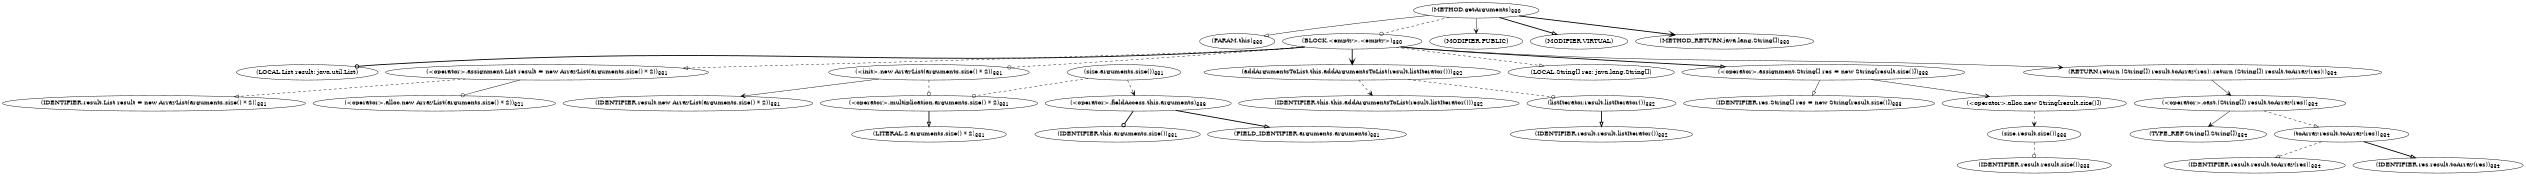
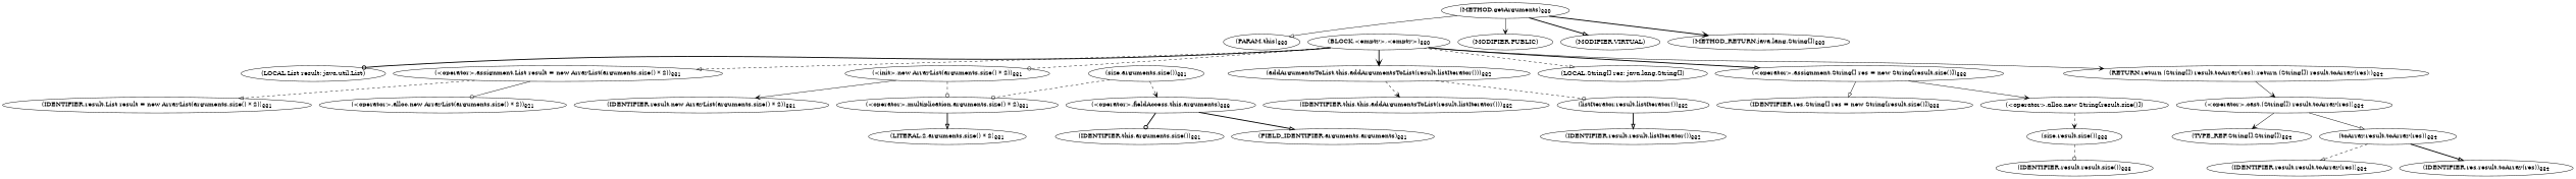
  digraph {
    edge [arrowhead=onormal style=dashed]
    n1 [label=<(METHOD,getArguments)<SUB>330</SUB>>]
    n2 [label=<(PARAM,this)<SUB>330</SUB>>]
    n3 [label=<(BLOCK,&lt;empty&gt;,&lt;empty&gt;)<SUB>330</SUB>>]
    n4 [label=<(MODIFIER,PUBLIC)>]
    n5 [label=<(MODIFIER,VIRTUAL)>]
    n6 [label=<(METHOD_RETURN,java.lang.String[])<SUB>330</SUB>>]
    n7 [label=<(LOCAL,List result: java.util.List)>]
    n8 [label=<(&lt;operator&gt;.assignment,List result = new ArrayList(arguments.size() * 2))<SUB>331</SUB>>]
    n9 [label=<(&lt;init&gt;,new ArrayList(arguments.size() * 2))<SUB>331</SUB>>]
    n10 [label=<(addArgumentsToList,this.addArgumentsToList(result.listIterator()))<SUB>332</SUB>>]
    n11 [label=<(LOCAL,String[] res: java.lang.String[])>]
    n12 [label=<(&lt;operator&gt;.assignment,String[] res = new String[result.size()])<SUB>333</SUB>>]
    n13 [label=<(RETURN,return (String[]) result.toArray(res);,return (String[]) result.toArray(res);)<SUB>334</SUB>>]
    n14 [label=<(IDENTIFIER,result,List result = new ArrayList(arguments.size() * 2))<SUB>331</SUB>>]
    n15 [label=<(&lt;operator&gt;.alloc,new ArrayList(arguments.size() * 2))<SUB>321</SUB>>]
    n16 [label=<(IDENTIFIER,result,new ArrayList(arguments.size() * 2))<SUB>331</SUB>>]
    n17 [label=<(&lt;operator&gt;.multiplication,arguments.size() * 2)<SUB>331</SUB>>]
    n18 [label=<(IDENTIFIER,this,this.addArgumentsToList(result.listIterator()))<SUB>332</SUB>>]
    n19 [label=<(listIterator,result.listIterator())<SUB>332</SUB>>]
    n20 [label=<(IDENTIFIER,res,String[] res = new String[result.size()])<SUB>333</SUB>>]
    n21 [label=<(&lt;operator&gt;.alloc,new String[result.size()])>]
    n22 [label=<(&lt;operator&gt;.cast,(String[]) result.toArray(res))<SUB>334</SUB>>]
    n23 [label=<(LITERAL,2,arguments.size() * 2)<SUB>331</SUB>>]
    n24 [label=<(size,arguments.size())<SUB>331</SUB>>]
    n25 [label=<(&lt;operator&gt;.fieldAccess,this.arguments)<SUB>336</SUB>>]
    n26 [label=<(IDENTIFIER,this,arguments.size())<SUB>331</SUB>>]
    n27 [label=<(FIELD_IDENTIFIER,arguments,arguments)<SUB>331</SUB>>]
    n28 [label=<(IDENTIFIER,result,result.listIterator())<SUB>332</SUB>>]
    n29 [label=<(size,result.size())<SUB>333</SUB>>]
    n30 [label=<(IDENTIFIER,result,result.size())<SUB>333</SUB>>]
    n31 [label=<(TYPE_REF,String[],String[])<SUB>334</SUB>>]
    n32 [label=<(toArray,result.toArray(res))<SUB>334</SUB>>]
    n33 [label=<(IDENTIFIER,result,result.toArray(res))<SUB>334</SUB>>]
    n34 [label=<(IDENTIFIER,res,result.toArray(res))<SUB>334</SUB>>]
    n1 -> n2 [style=solid]
-   n1 -> n3 [arrowhead=odot]
    n1 -> n4 [arrowhead=vee style=solid]
    n1 -> n5 [style=bold]
    n1 -> n6 [arrowhead=vee style=bold]
    n3 -> n7 [arrowhead=odot style=bold]
    n3 -> n8
    n3 -> n9 [arrowhead=odot]
    n3 -> n10 [arrowhead=vee style=bold]
    n3 -> n11
    n3 -> n12 [style=bold]
    n3 -> n13 [arrowhead=vee style=solid]
    n8 -> n14
    n8 -> n15 [arrowhead=odot style=solid]
    n9 -> n16 [arrowhead=vee style=solid]
    n9 -> n17 [arrowhead=odot]
    n10 -> n18 [arrowhead=vee]
    n10 -> n19 [arrowhead=odot]
    n12 -> n20 [style=solid]
    n12 -> n21 [arrowhead=vee style=solid]
    n13 -> n22 [arrowhead=vee style=solid]
    n17 -> n23 [style=bold]
    n19 -> n28 [style=bold]
    n21 -> n29 [arrowhead=vee]
    n22 -> n31 [arrowhead=vee style=solid]
-   n22 -> n32
+   n22 -> n32 [style=solid]
    n24 -> n17 [arrowhead=odot]
    n24 -> n25 [arrowhead=vee]
    n25 -> n26 [arrowhead=odot style=bold]
    n25 -> n27 [style=bold]
    n29 -> n30 [arrowhead=odot]
    n32 -> n33
    n32 -> n34 [style=bold]
  }
